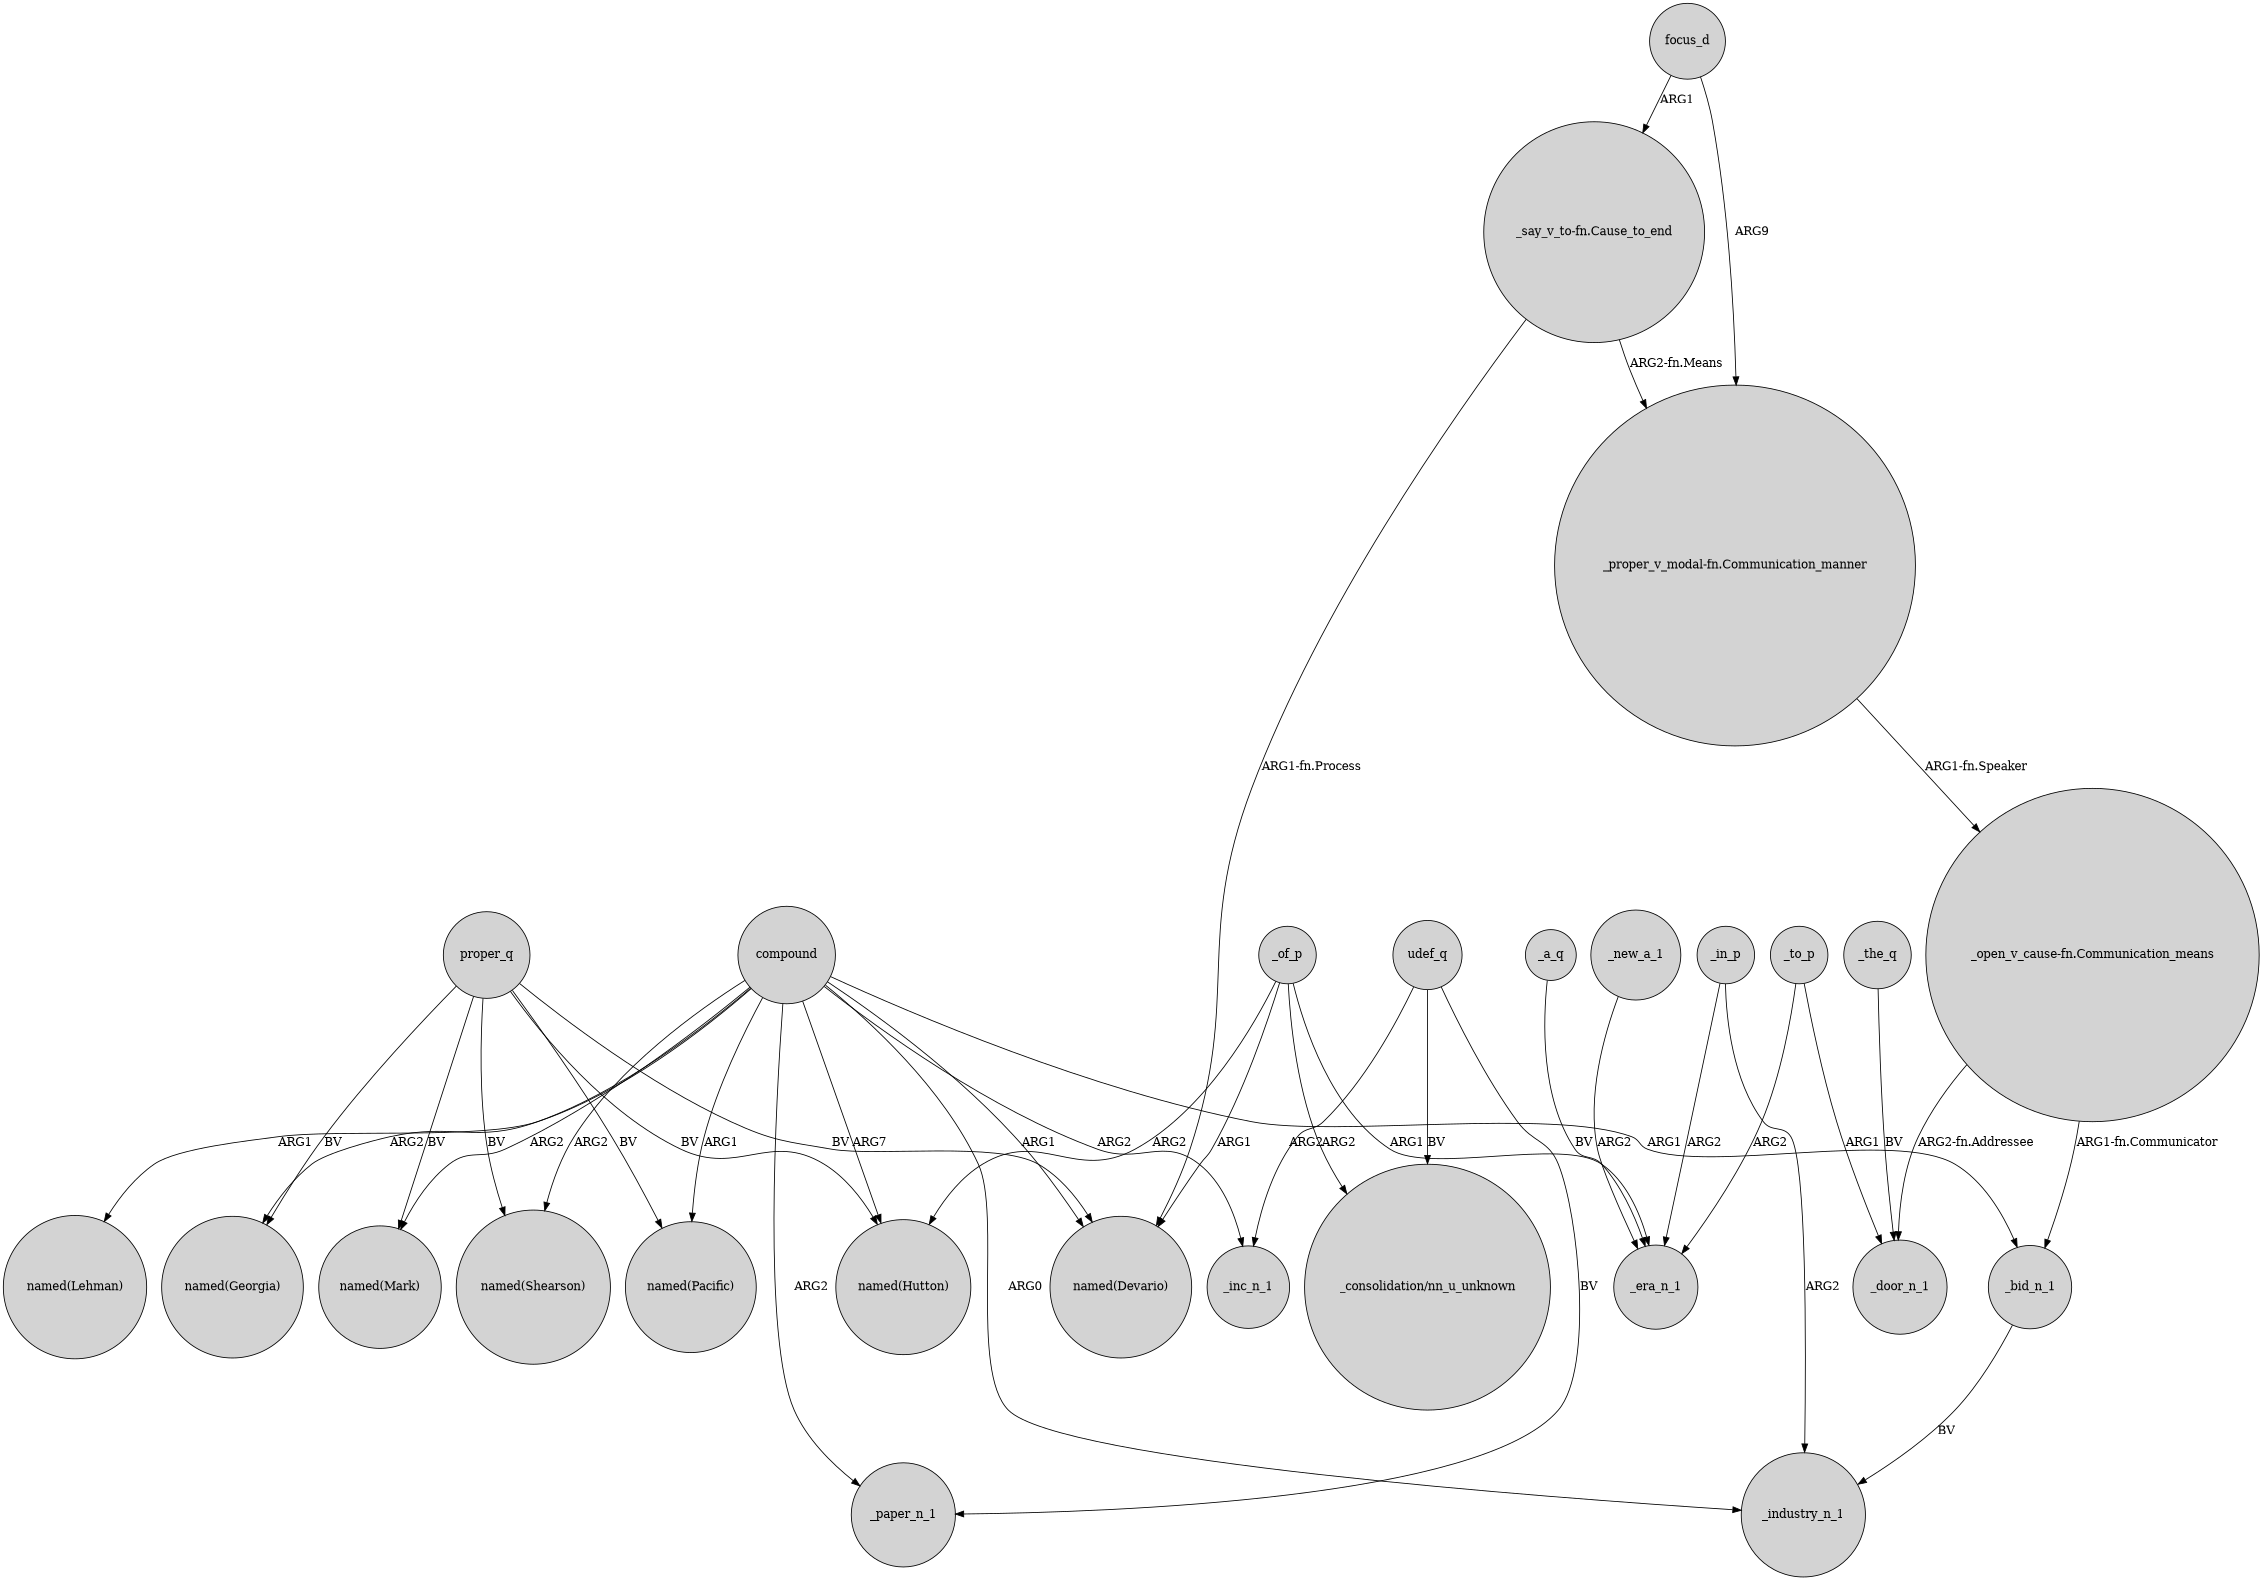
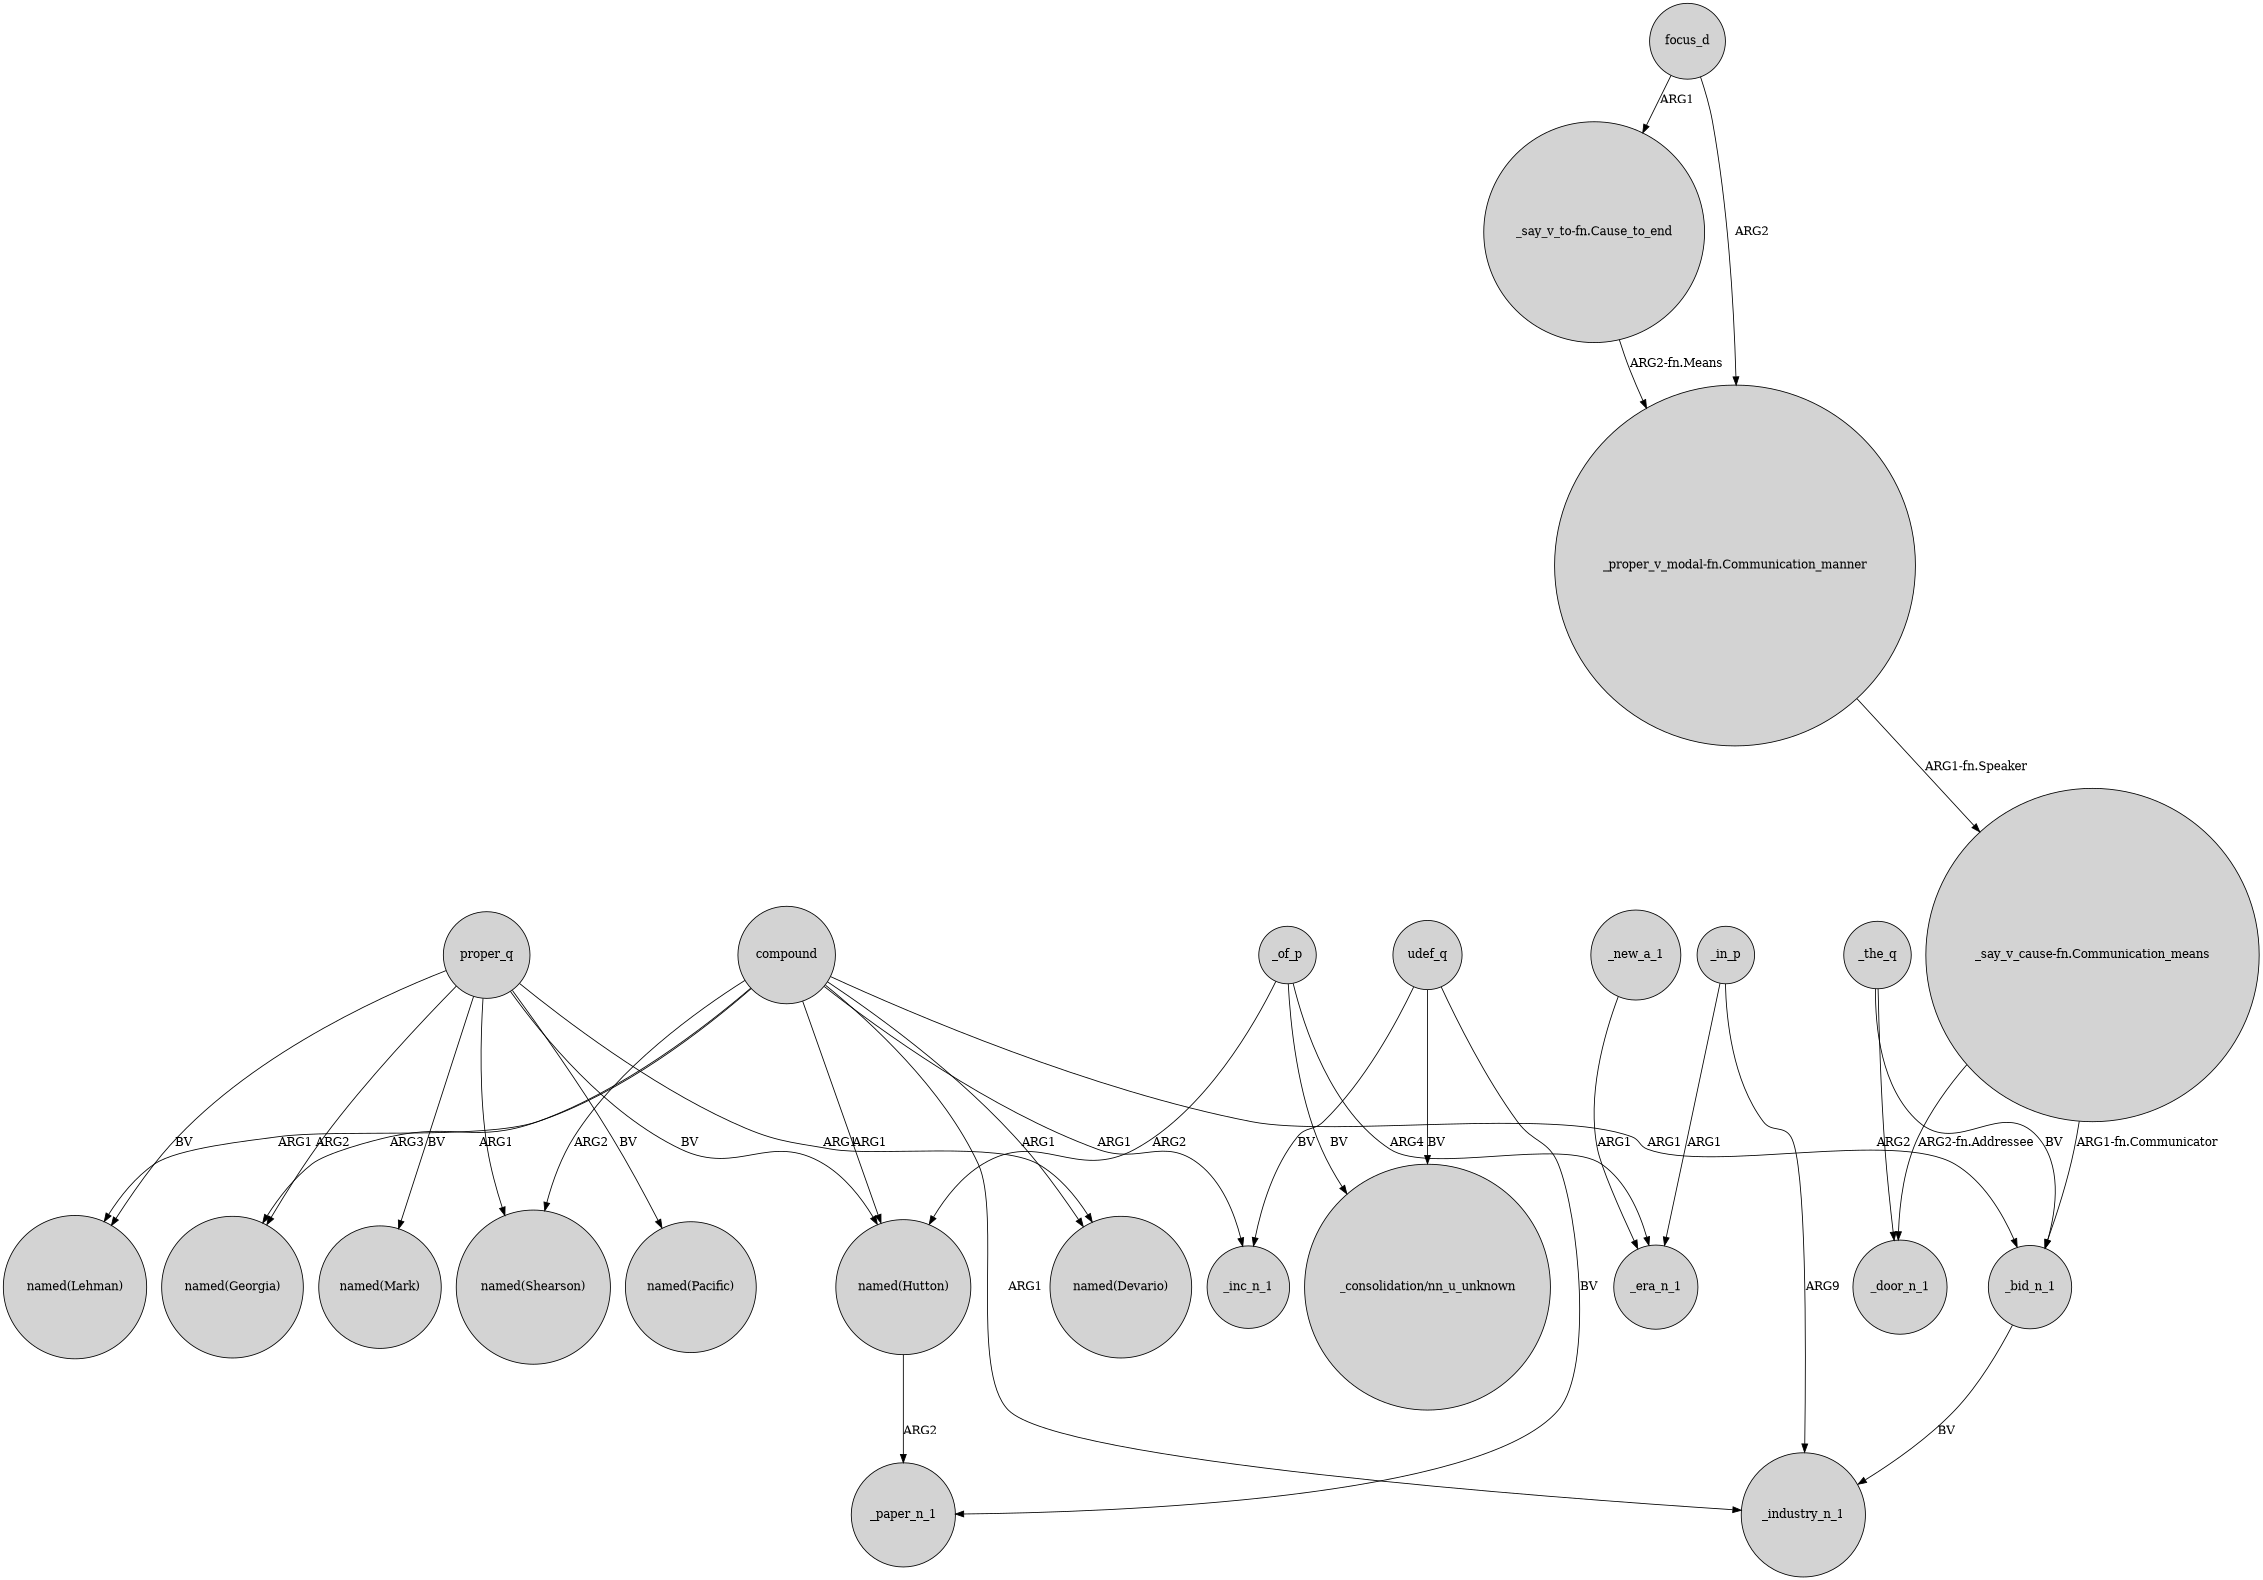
  digraph {
    node [shape=circle style=filled]
-   _a_q
    _era_n_1
    compound
    "named(Hutton)"
    "named(Devario)"
    "named(Georgia)"
    "named(Shearson)"
    "named(Mark)"
    _paper_n_1
    _industry_n_1
    "named(Pacific)"
    _inc_n_1
    _bid_n_1
    "named(Lehman)"
    _of_p
    "_consolidation/nn_u_unknown"
    proper_q
-   _to_p
    _door_n_1
    udef_q
    focus_d
    "_say_v_to-fn.Cause_to_end"
    n23 [label="_proper_v_modal-fn.Communication_manner"]
-   "_open_v_cause-fn.Communication_means"
+   "_open_v_cause-fn.Communication_means" [label="_say_v_cause-fn.Communication_means"]
    _in_p
    _new_a_1
    _the_q
-   _a_q -> _era_n_1 [label=BV]
-   compound -> "named(Hutton)" [label=ARG7]
+   compound -> "named(Hutton)" [label=ARG1]
    compound -> "named(Devario)" [label=ARG1]
-   compound -> "named(Georgia)" [label=ARG2]
+   compound -> "named(Georgia)" [label=ARG3]
    compound -> "named(Shearson)" [label=ARG2]
-   compound -> "named(Mark)" [label=ARG2]
-   compound -> _paper_n_1 [label=ARG2]
-   compound -> _industry_n_1 [label=ARG0]
-   compound -> "named(Pacific)" [label=ARG1]
-   compound -> _inc_n_1 [label=ARG2]
+   "named(Hutton)" -> _paper_n_1 [label=ARG2]
+   compound -> _industry_n_1 [label=ARG1]
+   compound -> _inc_n_1 [label=ARG1]
    compound -> _bid_n_1 [label=ARG1]
    compound -> "named(Lehman)" [label=ARG1]
    _bid_n_1 -> _industry_n_1 [label=BV]
-   _of_p -> _era_n_1 [label=ARG1]
+   _of_p -> _era_n_1 [label=ARG4]
    _of_p -> "named(Hutton)" [label=ARG2]
-   _of_p -> "named(Devario)" [label=ARG1]
-   _of_p -> "_consolidation/nn_u_unknown" [label=ARG2]
+   _of_p -> "_consolidation/nn_u_unknown" [label=BV]
    proper_q -> "named(Hutton)" [label=BV]
-   proper_q -> "named(Devario)" [label=BV]
-   proper_q -> "named(Georgia)" [label=BV]
-   proper_q -> "named(Shearson)" [label=BV]
+   proper_q -> "named(Devario)" [label=ARG1]
+   proper_q -> "named(Georgia)" [label=ARG2]
+   proper_q -> "named(Shearson)" [label=ARG1]
    proper_q -> "named(Mark)" [label=BV]
    proper_q -> "named(Pacific)" [label=BV]
-   _to_p -> _era_n_1 [label=ARG2]
-   _to_p -> _door_n_1 [label=ARG1]
+   proper_q -> "named(Lehman)" [label=BV]
    udef_q -> _paper_n_1 [label=BV]
-   udef_q -> _inc_n_1 [label=ARG2]
+   udef_q -> _inc_n_1 [label=BV]
    udef_q -> "_consolidation/nn_u_unknown" [label=BV]
    focus_d -> "_say_v_to-fn.Cause_to_end" [label=ARG1]
-   focus_d -> n23 [label=ARG9]
-   "_say_v_to-fn.Cause_to_end" -> "named(Devario)" [label="ARG1-fn.Process"]
+   focus_d -> n23 [label=ARG2]
    "_say_v_to-fn.Cause_to_end" -> n23 [label="ARG2-fn.Means"]
    n23 -> "_open_v_cause-fn.Communication_means" [label="ARG1-fn.Speaker"]
    "_open_v_cause-fn.Communication_means" -> _bid_n_1 [label="ARG1-fn.Communicator"]
    "_open_v_cause-fn.Communication_means" -> _door_n_1 [label="ARG2-fn.Addressee"]
-   _in_p -> _era_n_1 [label=ARG2]
-   _in_p -> _industry_n_1 [label=ARG2]
-   _new_a_1 -> _era_n_1 [label=ARG2]
-   _the_q -> _door_n_1 [label=BV]
+   _in_p -> _era_n_1 [label=ARG1]
+   _in_p -> _industry_n_1 [label=ARG9]
+   _new_a_1 -> _era_n_1 [label=ARG1]
+   _the_q -> _bid_n_1 [label=BV]
+   _the_q -> _door_n_1 [label=ARG2]
  }
